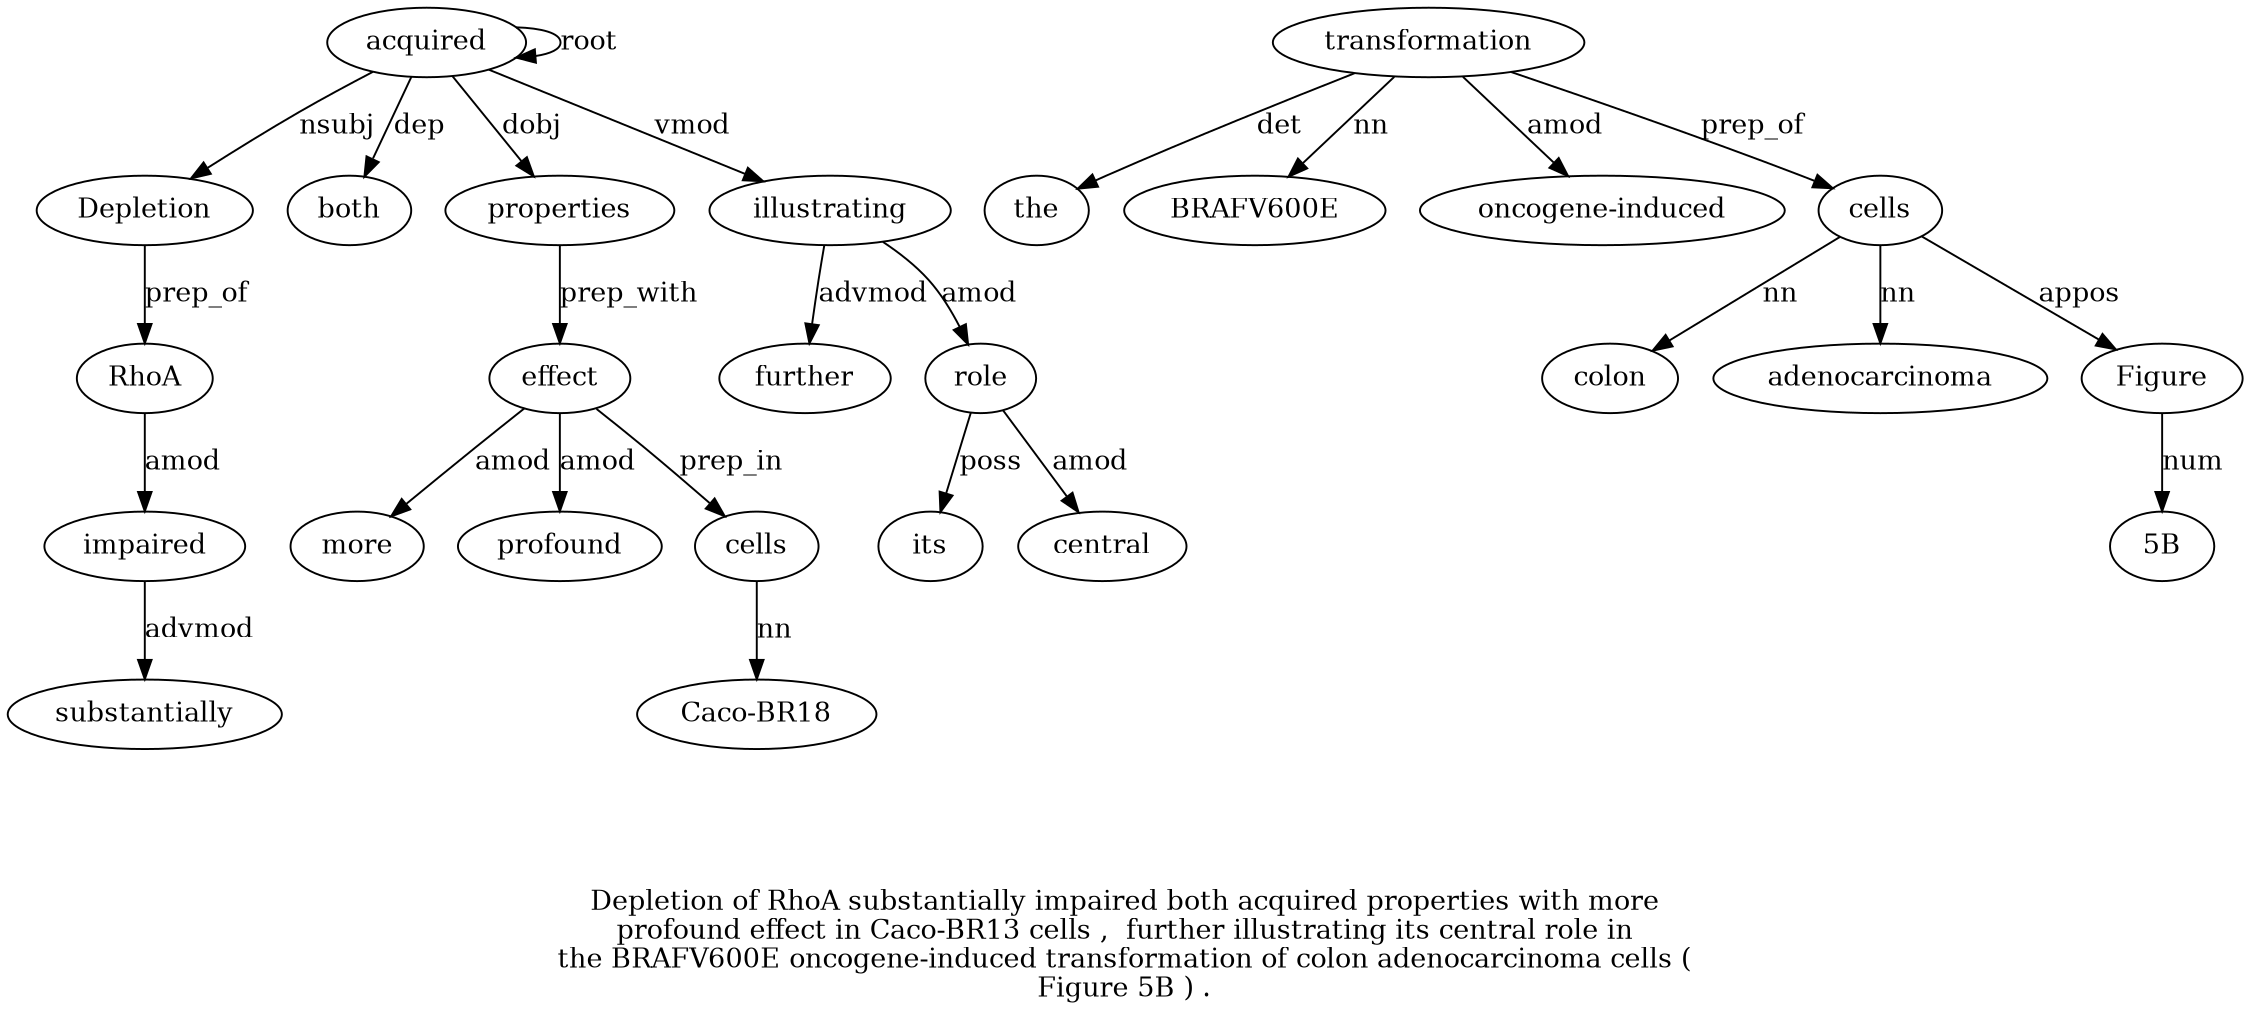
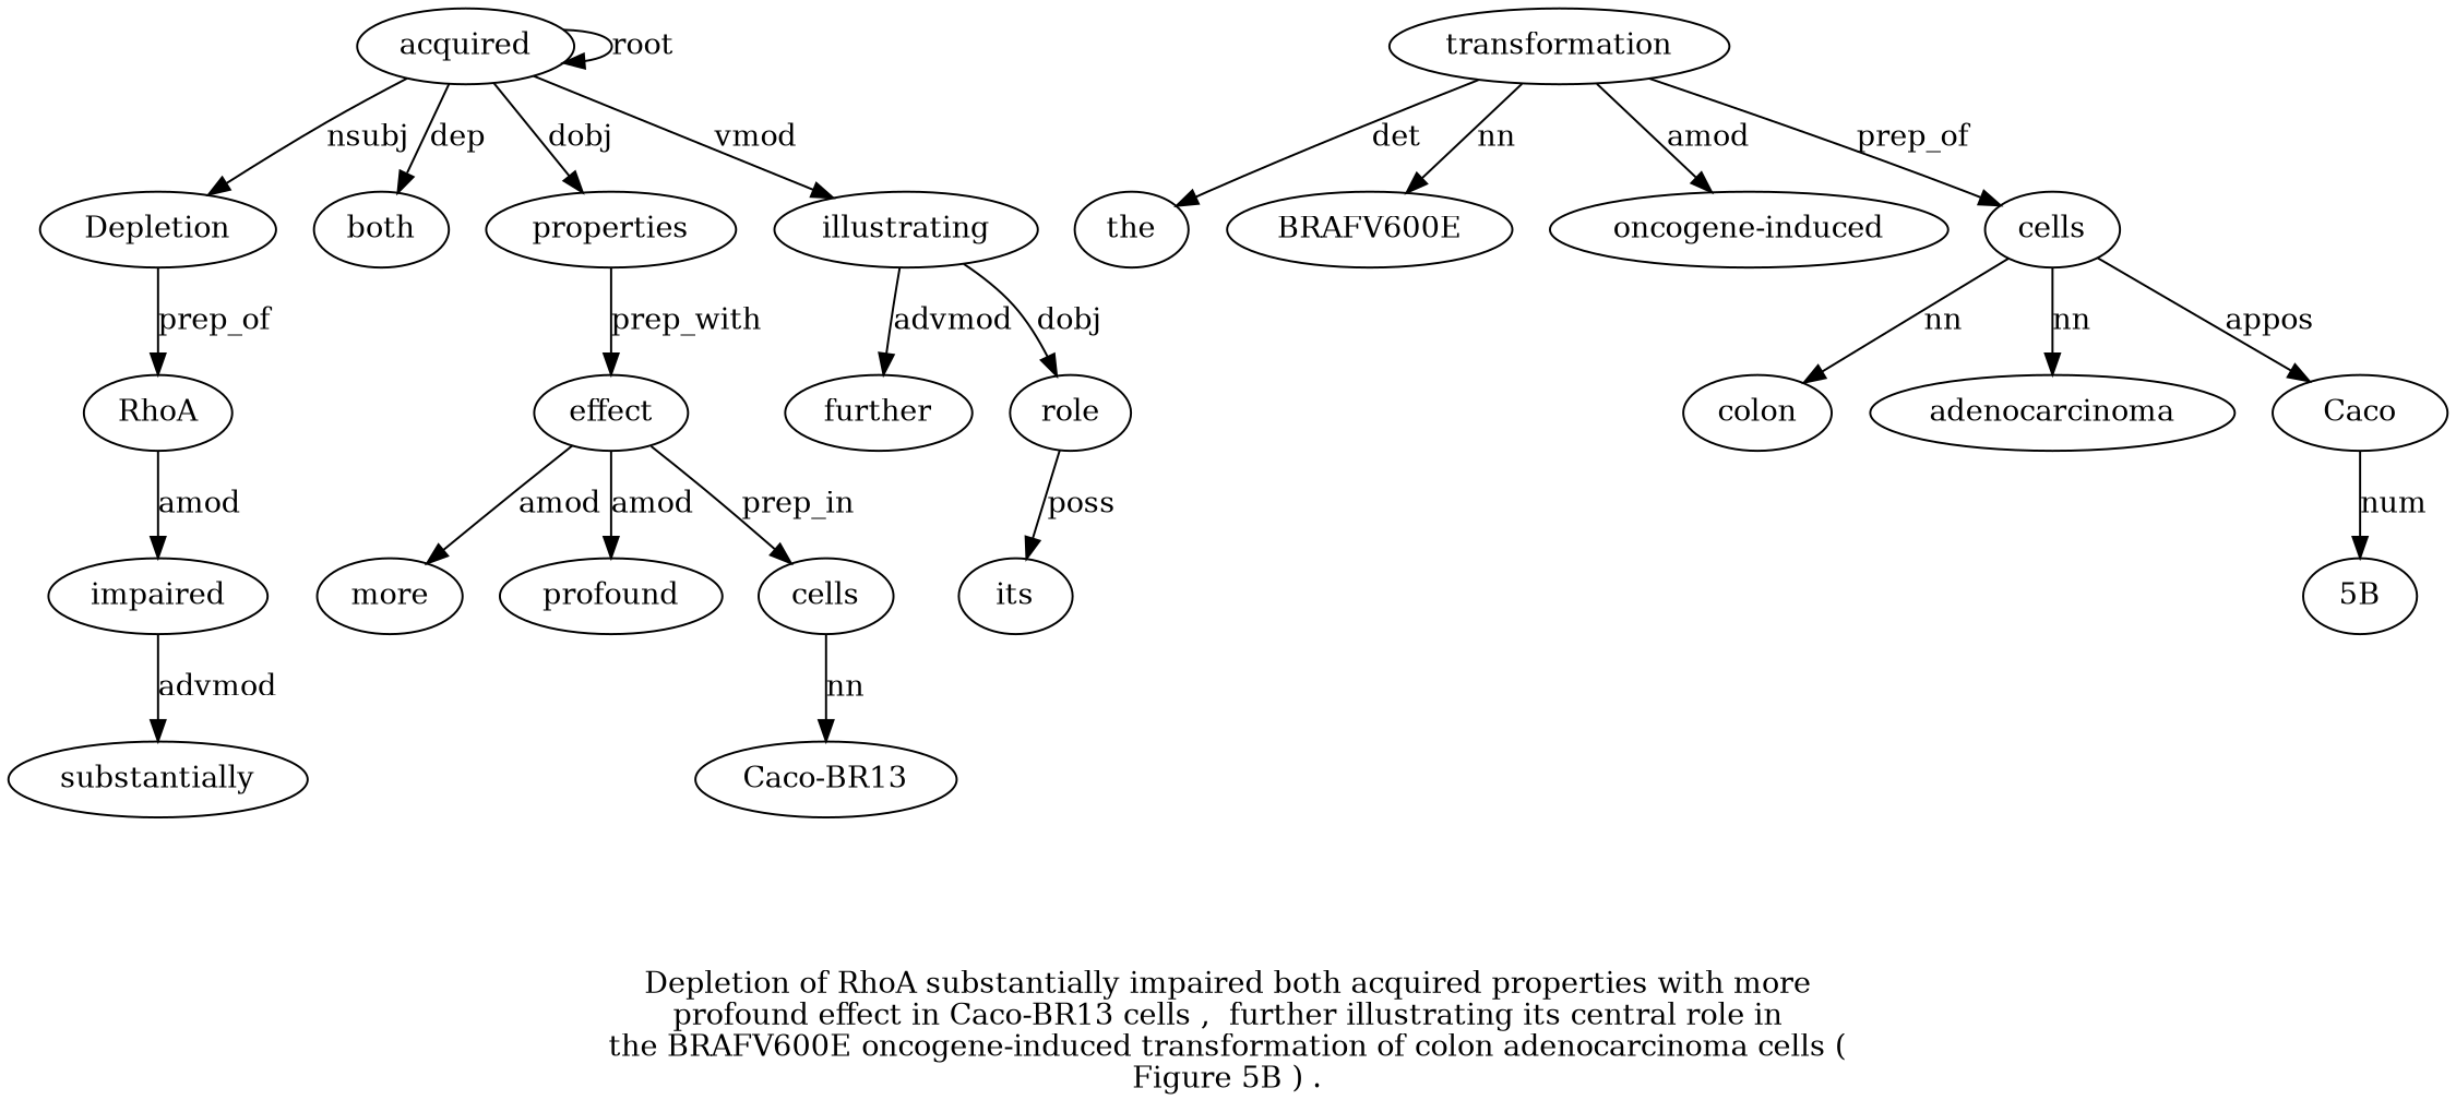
  digraph {
    label="Depletion of RhoA substantially impaired both acquired properties with more\nprofound effect in Caco-BR13 cells ,  further illustrating its central role in\nthe BRAFV600E oncogene-induced transformation of colon adenocarcinoma cells (\nFigure 5B ) ."
    node [fillcolor=white style=filled]
    n1 [label=acquired]
    n2 [label=Depletion]
    n3 [label=both]
    n4 [label=properties]
    n5 [label=illustrating]
    n6 [label=RhoA]
    n7 [label=effect]
    n8 [label=further]
    n9 [label=role]
    n10 [label=impaired]
    n11 [label=substantially]
    n12 [label=more]
    n13 [label=profound]
    n14 [label=cells]
-   n15 [label="Caco-BR18"]
+   n15 [label="Caco-BR13"]
    n16 [label=its]
-   n17 [label=central]
    n18 [label=transformation]
    n19 [label=the]
    n20 [label=BRAFV600E]
    n21 [label="oncogene-induced"]
    n22 [label=cells]
    n23 [label=colon]
    n24 [label=adenocarcinoma]
-   n25 [label=Figure]
+   n25 [label=Caco]
    n26 [label="5B"]
    n1 -> n1 [label=root]
    n1 -> n2 [label=nsubj]
    n1 -> n3 [label=dep]
    n1 -> n4 [label=dobj]
    n1 -> n5 [label=vmod]
    n2 -> n6 [label=prep_of]
    n4 -> n7 [label=prep_with]
    n5 -> n8 [label=advmod]
-   n5 -> n9 [label=amod]
+   n5 -> n9 [label=dobj]
    n6 -> n10 [label=amod]
    n7 -> n12 [label=amod]
    n7 -> n13 [label=amod]
    n7 -> n14 [label=prep_in]
    n9 -> n16 [label=poss]
-   n9 -> n17 [label=amod]
    n10 -> n11 [label=advmod]
    n14 -> n15 [label=nn]
    n18 -> n19 [label=det]
    n18 -> n20 [label=nn]
    n18 -> n21 [label=amod]
    n18 -> n22 [label=prep_of]
    n22 -> n23 [label=nn]
    n22 -> n24 [label=nn]
    n22 -> n25 [label=appos]
    n25 -> n26 [label=num]
  }
